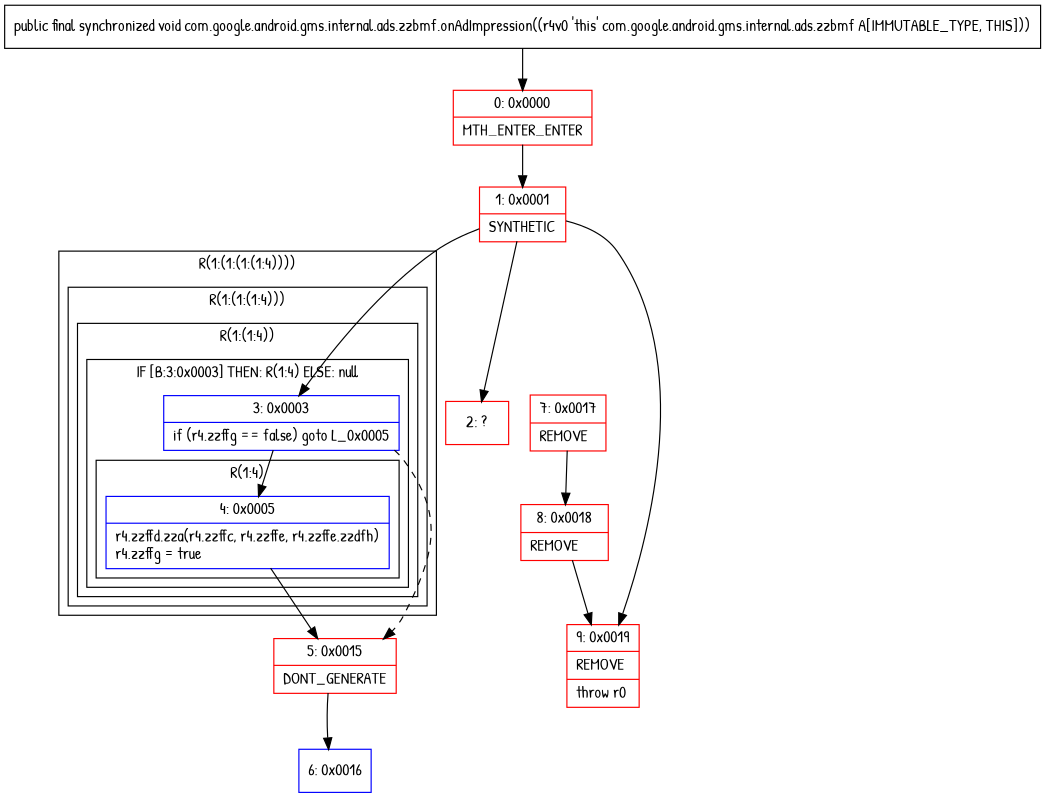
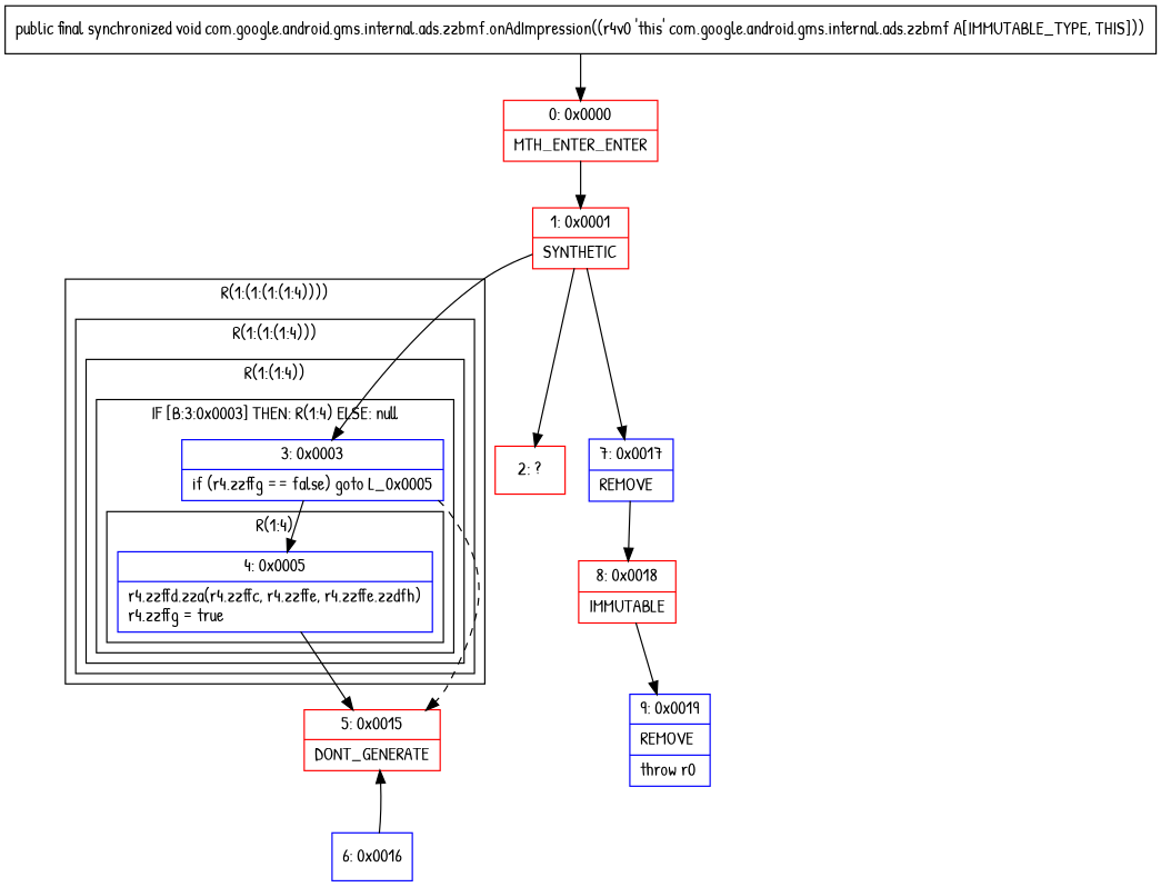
  digraph {
    fontname="Patrick Hand"
    node [color=red fontname="Patrick Hand" shape=record]
    edge [fontname="Patrick Hand"]
    n1 [color=blue label="{4\:\ 0x0005|r4.zzffd.zza(r4.zzffc, r4.zzffe, r4.zzffe.zzdfh)\lr4.zzffg = true\l}"]
    n2 [color=blue label="{3\:\ 0x0003|if (r4.zzffg == false) goto L_0x0005\l}"]
    n3 [label="{5\:\ 0x0015|DONT_GENERATE\l}"]
    n4 [color=blue label="{6\:\ 0x0016}"]
    n5 [label="{0\:\ 0x0000|MTH_ENTER_ENTER\l}"]
    n6 [label="{1\:\ 0x0001|SYNTHETIC\l}"]
    n7 [label="{2\:\ ?}"]
-   n8 [label="{7\:\ 0x0017|REMOVE\l}"]
-   n9 [label="{8\:\ 0x0018|REMOVE\l}"]
-   n10 [label="{9\:\ 0x0019|REMOVE\l|throw r0\l}"]
+   n8 [color=blue label="{7\:\ 0x0017|REMOVE\l}"]
+   n9 [label="{8\:\ 0x0018|IMMUTABLE\l}"]
+   n10 [color=blue label="{9\:\ 0x0019|REMOVE\l|throw r0\l}"]
    n11 [label="{public final synchronized void com.google.android.gms.internal.ads.zzbmf.onAdImpression((r4v0 'this' com.google.android.gms.internal.ads.zzbmf A[IMMUTABLE_TYPE, THIS])) }" color=""]
    subgraph cluster_1 {
      label="R(1:(1:(1:(1:4))))"
      subgraph cluster_2 {
        label="R(1:(1:(1:4)))"
        subgraph cluster_3 {
          label="R(1:(1:4))"
          subgraph cluster_4 {
            label="IF [B:3:0x0003] THEN: R(1:4) ELSE: null"
            n2
            subgraph cluster_5 {
              label="R(1:4)"
              n1
            }
          }
        }
      }
    }
    n1 -> n3
    n2 -> n1
    n2 -> n3 [style=dashed]
-   n3 -> n4
+   n4 -> n3
    n5 -> n6
    n6 -> n2
    n6 -> n7
-   n6 -> n10
+   n6 -> n8
    n8 -> n9
    n9 -> n10
    n11 -> n5
  }
